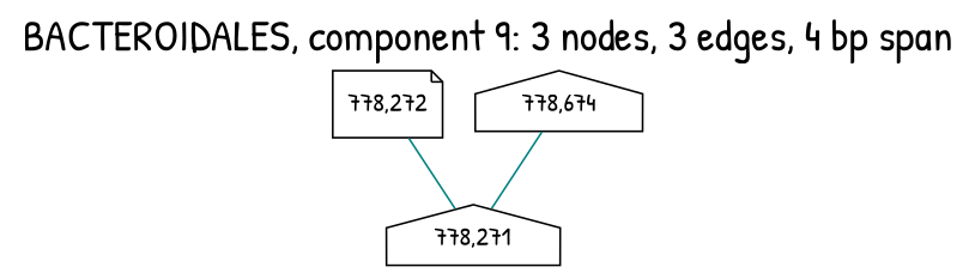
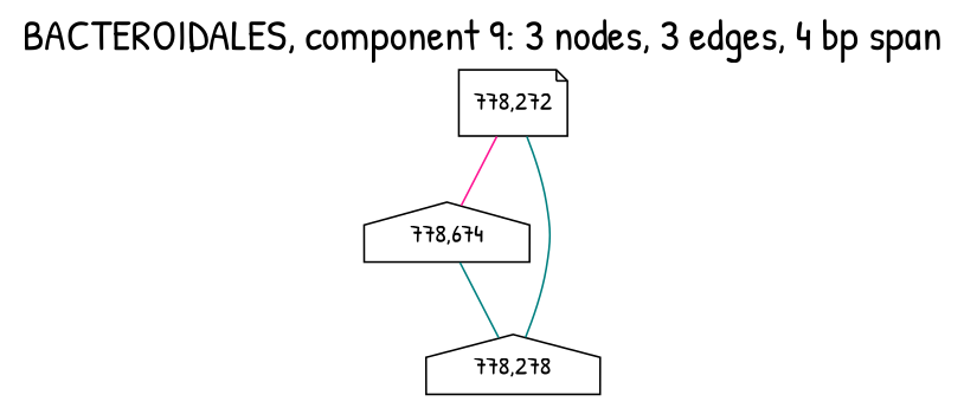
  graph {
    fontname="Patrick Hand"
    fontsize=24
    label="BACTEROIDALES, component 9: 3 nodes, 3 edges, 4 bp span"
    labelloc=t
    node [fillcolor="#ffffff" fontcolor="#000000" fontname="Patrick Hand" shape=house style=filled]
    edge [color=teal fontname="Patrick Hand"]
    "778,272" [shape=note]
    n2 [label="778,674"]
-   "778,271"
+   "778,271" [label="778,278"]
+   "778,272" -- n2 [color=deeppink]
    "778,272" -- "778,271"
    n2 -- "778,271"
  }
